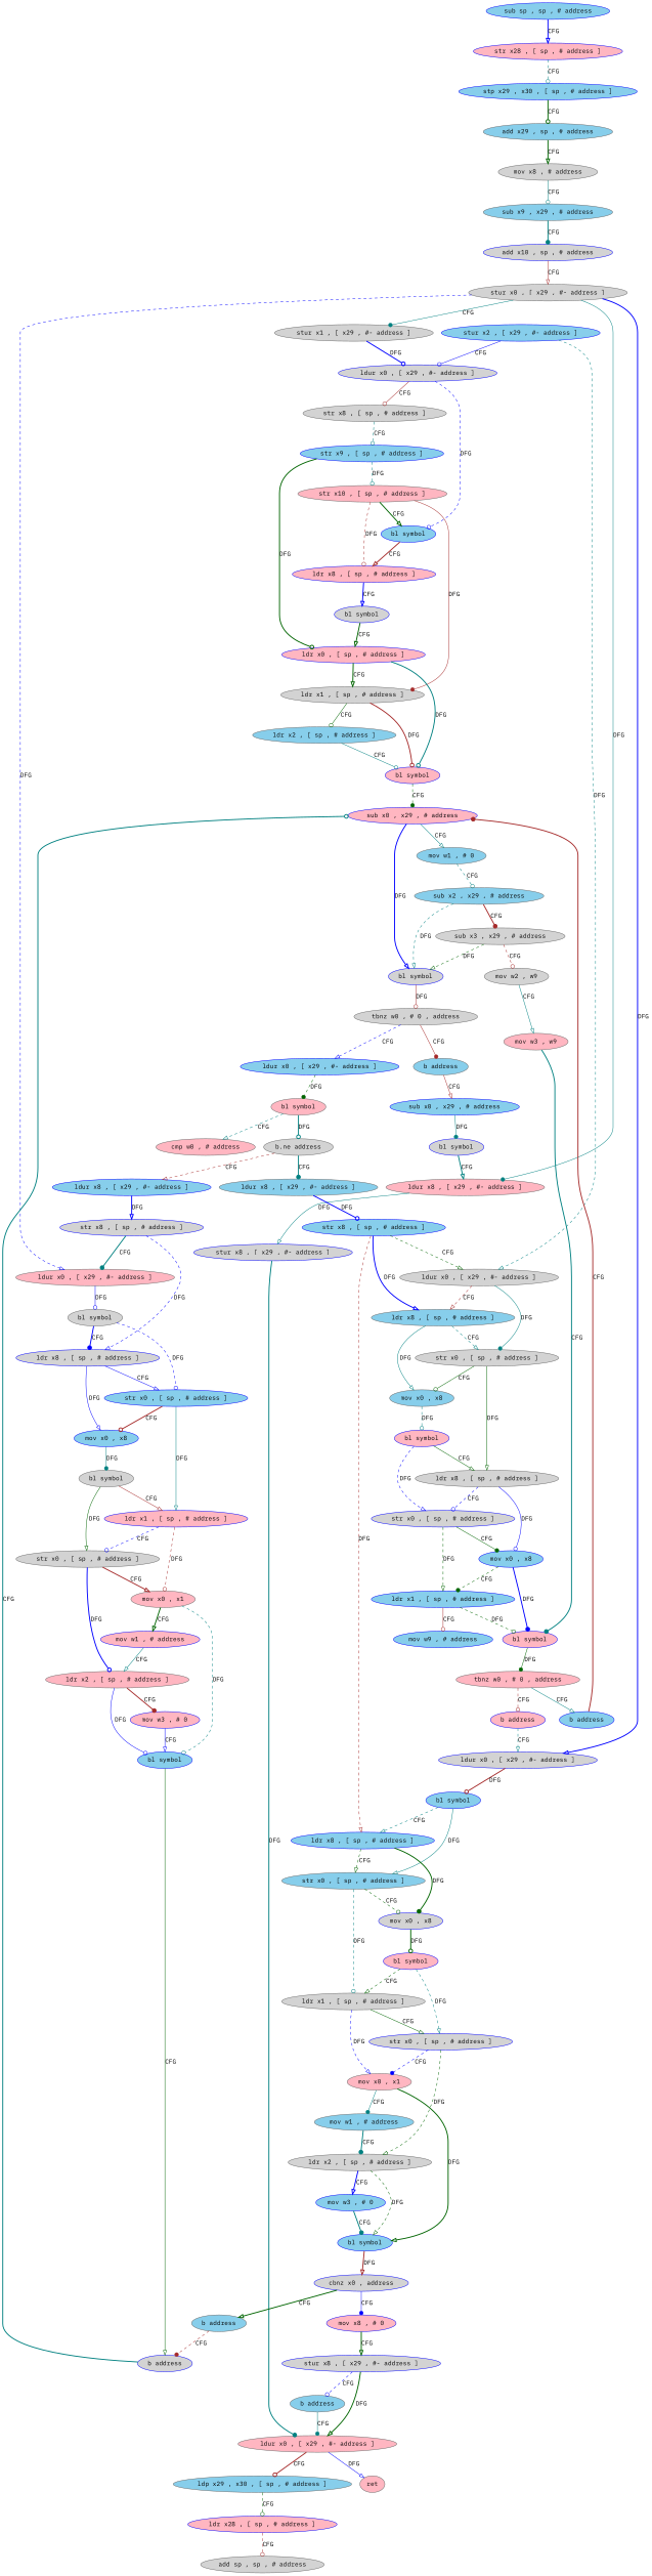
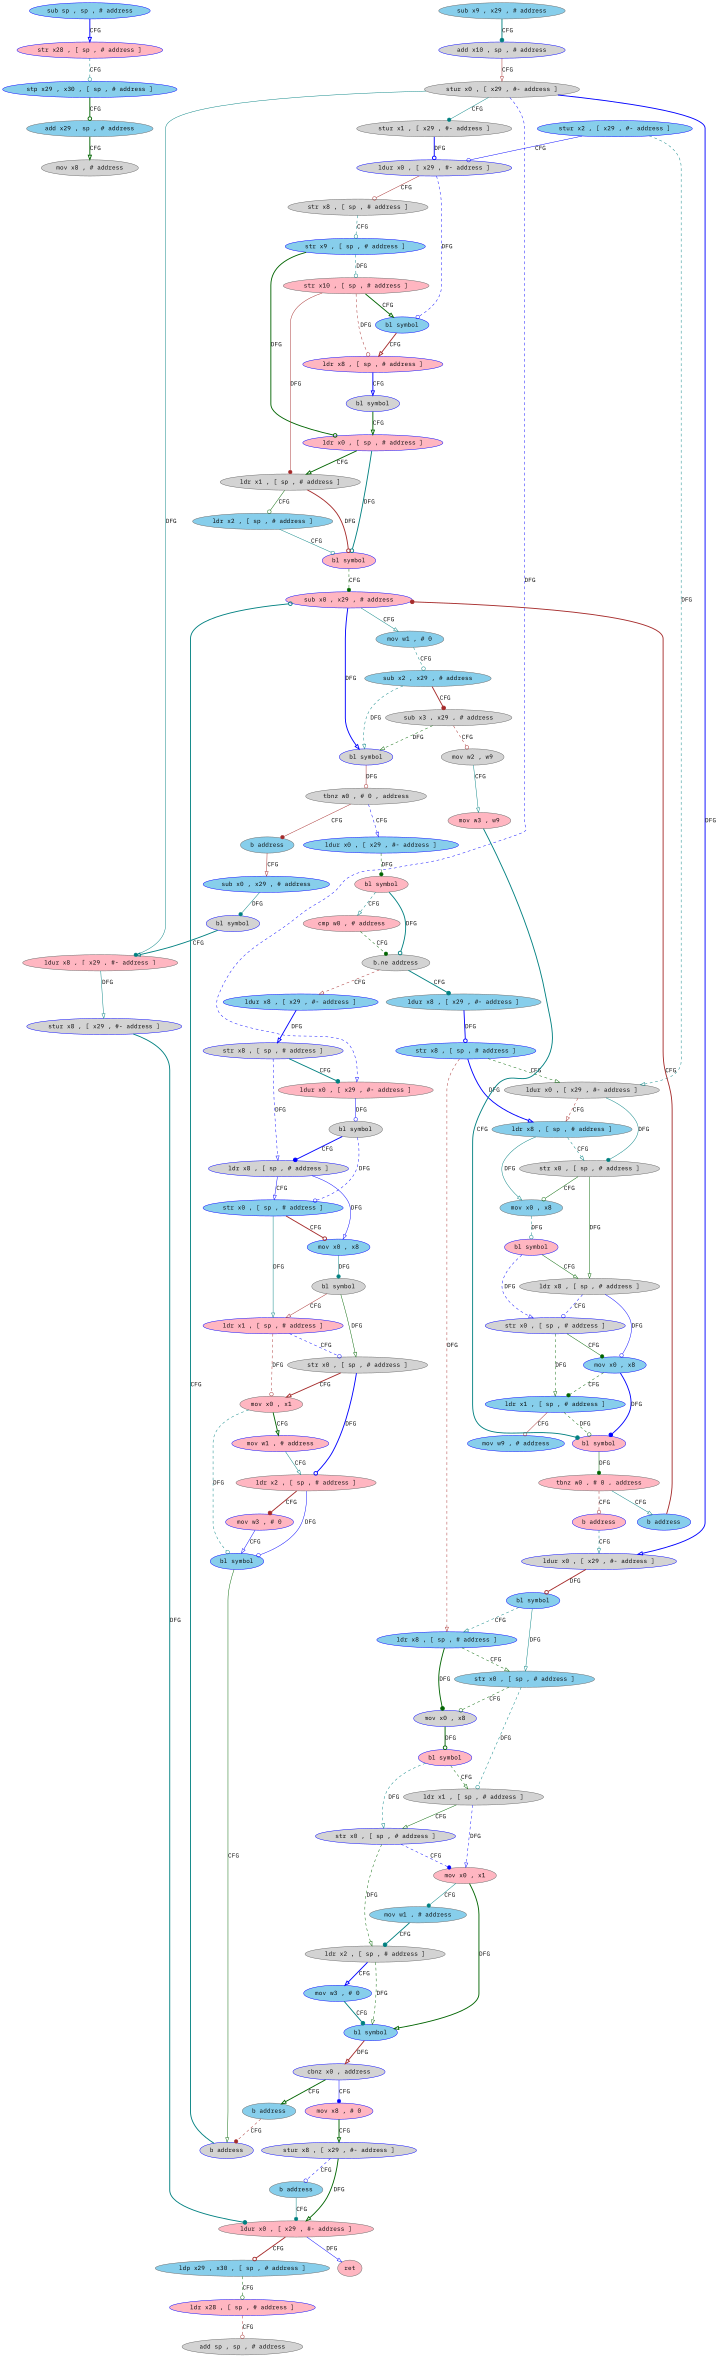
  digraph {
    fontname="IBM Plex Mono"
    node [color=blue fillcolor=skyblue fontname="IBM Plex Mono" style=filled]
    edge [arrowhead=onormal color=teal fontname="IBM Plex Mono" style=dashed]
    n1 [label="sub sp , sp , # address"]
    n2 [fillcolor=lightpink label="str x28 , [ sp , # address ]"]
    n3 [label="stp x29 , x30 , [ sp , # address ]"]
    n4 [color=gray40 label="add x29 , sp , # address"]
    n5 [color=gray40 fillcolor=lightgrey label="mov x8 , # address"]
    n6 [color=gray40 label="sub x9 , x29 , # address"]
    n7 [fillcolor=lightgrey label="add x10 , sp , # address"]
    n8 [color=gray40 fillcolor=lightgrey label="stur x0 , [ x29 , #- address ]"]
    n9 [color=gray40 fillcolor=lightgrey label="stur x1 , [ x29 , #- address ]"]
    n10 [color=gray40 fillcolor=lightpink label="ldur x0 , [ x29 , #- address ]"]
    n11 [color=gray40 fillcolor=lightpink label="ldur x8 , [ x29 , #- address ]"]
    n12 [fillcolor=lightgrey label="ldur x0 , [ x29 , #- address ]"]
    n13 [fillcolor=lightgrey label="ldur x0 , [ x29 , #- address ]"]
    n14 [color=gray40 fillcolor=lightgrey label="bl symbol"]
    n15 [fillcolor=lightgrey label="stur x8 , [ x29 , #- address ]"]
    n16 [label="bl symbol"]
    n17 [label="stur x2 , [ x29 , #- address ]"]
    n18 [color=gray40 fillcolor=lightgrey label="ldur x0 , [ x29 , #- address ]"]
    n19 [color=gray40 fillcolor=lightgrey label="str x8 , [ sp , # address ]"]
    n20 [label="bl symbol"]
    n21 [color=gray40 label="ldr x8 , [ sp , # address ]"]
    n22 [color=gray40 fillcolor=lightgrey label="str x0 , [ sp , # address ]"]
    n23 [label="str x9 , [ sp , # address ]"]
    n24 [fillcolor=lightpink label="ldr x8 , [ sp , # address ]"]
    n25 [color=gray40 fillcolor=lightpink label="str x10 , [ sp , # address ]"]
    n26 [fillcolor=lightpink label="ldr x0 , [ sp , # address ]"]
    n27 [color=gray40 fillcolor=lightgrey label="ldr x1 , [ sp , # address ]"]
    n28 [fillcolor=lightpink label="bl symbol"]
    n29 [fillcolor=lightgrey label="bl symbol"]
    n30 [color=gray40 label="ldr x2 , [ sp , # address ]"]
    n31 [fillcolor=lightpink label="sub x0 , x29 , # address"]
    n32 [color=gray40 label="mov w1 , # 0"]
    n33 [fillcolor=lightgrey label="bl symbol"]
    n34 [color=gray40 label="sub x2 , x29 , # address"]
    n35 [color=gray40 fillcolor=lightgrey label="tbnz w0 , # 0 , address"]
    n36 [label="ldur x0 , [ x29 , #- address ]"]
    n37 [color=gray40 fillcolor=lightpink label="bl symbol"]
    n38 [color=gray40 fillcolor=lightpink label="cmp w0 , # address"]
    n39 [color=gray40 fillcolor=lightgrey label="b.ne address"]
    n40 [label="ldur x8 , [ x29 , #- address ]"]
    n41 [color=gray40 label="ldur x8 , [ x29 , #- address ]"]
    n42 [fillcolor=lightgrey label="str x8 , [ sp , # address ]"]
    n43 [label="str x8 , [ sp , # address ]"]
    n44 [fillcolor=lightgrey label="ldr x8 , [ sp , # address ]"]
    n45 [label="ldr x8 , [ sp , # address ]"]
    n46 [color=gray40 label="b address"]
    n47 [label="sub x0 , x29 , # address"]
    n48 [fillcolor=lightgrey label="bl symbol"]
    n49 [label="str x0 , [ sp , # address ]"]
    n50 [label="mov x0 , x8"]
    n51 [fillcolor=lightpink label="ldr x1 , [ sp , # address ]"]
    n52 [color=gray40 fillcolor=lightgrey label="bl symbol"]
    n53 [color=gray40 fillcolor=lightgrey label="str x0 , [ sp , # address ]"]
    n54 [color=gray40 fillcolor=lightpink label="mov x0 , x1"]
    n55 [color=gray40 fillcolor=lightpink label="ldr x2 , [ sp , # address ]"]
    n56 [fillcolor=lightpink label="mov w1 , # address"]
    n57 [label="bl symbol"]
    n58 [fillcolor=lightpink label="mov w3 , # 0"]
    n59 [fillcolor=lightgrey label="b address"]
    n60 [color=gray40 label="mov x0 , x8"]
    n61 [color=gray40 label="str x0 , [ sp , # address ]"]
    n62 [fillcolor=lightgrey label="mov x0 , x8"]
    n63 [color=gray40 fillcolor=lightgrey label="ldr x8 , [ sp , # address ]"]
    n64 [fillcolor=lightpink label="bl symbol"]
    n65 [fillcolor=lightgrey label="str x0 , [ sp , # address ]"]
    n66 [label="mov x0 , x8"]
    n67 [label="ldr x1 , [ sp , # address ]"]
    n68 [fillcolor=lightpink label="bl symbol"]
    n69 [label="mov w9 , # address"]
    n70 [color=gray40 fillcolor=lightpink label="tbnz w0 , # 0 , address"]
    n71 [color=gray40 fillcolor=lightgrey label="mov w2 , w9"]
    n72 [color=gray40 fillcolor=lightpink label="mov w3 , w9"]
    n73 [label="b address"]
    n74 [fillcolor=lightpink label="b address"]
    n75 [color=gray40 fillcolor=lightpink label="ldur x0 , [ x29 , #- address ]"]
    n76 [color=gray40 label="ldp x29 , x30 , [ sp , # address ]"]
    n77 [color=gray40 fillcolor=lightpink label=ret]
    n78 [fillcolor=lightpink label="ldr x28 , [ sp , # address ]"]
    n79 [color=gray40 fillcolor=lightgrey label="sub x3 , x29 , # address"]
    n80 [color=gray40 fillcolor=lightgrey label="ldr x1 , [ sp , # address ]"]
    n81 [fillcolor=lightpink label="bl symbol"]
    n82 [fillcolor=lightgrey label="str x0 , [ sp , # address ]"]
    n83 [color=gray40 fillcolor=lightpink label="mov x0 , x1"]
    n84 [color=gray40 fillcolor=lightgrey label="ldr x2 , [ sp , # address ]"]
    n85 [color=gray40 label="mov w1 , # address"]
    n86 [label="bl symbol"]
    n87 [label="mov w3 , # 0"]
    n88 [fillcolor=lightgrey label="cbnz x0 , address"]
    n89 [color=gray40 label="b address"]
    n90 [fillcolor=lightpink label="mov x8 , # 0"]
    n91 [fillcolor=lightgrey label="stur x8 , [ x29 , #- address ]"]
    n92 [color=gray40 label="b address"]
    n93 [color=gray40 fillcolor=lightgrey label="add sp , sp , # address"]
    n1 -> n2 [color=blue label=CFG style=bold]
    n2 -> n3 [arrowhead=odot label=CFG]
    n3 -> n4 [arrowhead=odot color=darkgreen label=CFG style=bold]
    n4 -> n5 [color=darkgreen label=CFG style=bold]
-   n5 -> n6 [arrowhead=odot label=CFG style=solid]
    n6 -> n7 [arrowhead=dot label=CFG style=bold]
    n7 -> n8 [color=brown label=CFG style=solid]
    n8 -> n9 [arrowhead=dot label=CFG style=solid]
    n8 -> n10 [color=blue label=DFG]
    n8 -> n11 [arrowhead=dot label=DFG style=solid]
    n8 -> n12 [color=blue label=DFG style=bold]
    n9 -> n13 [arrowhead=odot color=blue label=DFG style=bold]
    n10 -> n14 [arrowhead=odot color=blue label=DFG style=solid]
    n11 -> n15 [label=DFG style=solid]
    n12 -> n16 [arrowhead=odot color=brown label=DFG style=bold]
    n13 -> n19 [arrowhead=odot color=brown label=CFG style=solid]
    n13 -> n20 [arrowhead=odot color=blue label=DFG]
    n14 -> n44 [arrowhead=dot color=blue label=CFG style=bold]
    n14 -> n49 [arrowhead=odot color=blue label=DFG]
    n15 -> n75 [arrowhead=dot label=DFG style=bold]
    n16 -> n45 [label=CFG]
    n16 -> n61 [label=DFG style=solid]
    n17 -> n13 [arrowhead=odot color=blue label=CFG style=solid]
    n17 -> n18 [label=DFG]
    n18 -> n21 [color=brown label=CFG]
    n18 -> n22 [arrowhead=dot label=DFG style=solid]
    n19 -> n23 [arrowhead=odot label=CFG]
    n20 -> n24 [color=brown label=CFG style=bold]
    n21 -> n22 [label=CFG]
    n21 -> n60 [label=DFG style=solid]
    n22 -> n60 [arrowhead=odot color=darkgreen label=CFG style=solid]
    n22 -> n63 [color=darkgreen label=DFG style=solid]
    n23 -> n25 [arrowhead=odot label=DFG]
    n23 -> n26 [arrowhead=odot color=darkgreen label=DFG style=bold]
    n24 -> n29 [color=blue label=CFG style=bold]
    n25 -> n20 [color=darkgreen label=CFG style=bold]
    n25 -> n24 [arrowhead=odot color=brown label=DFG]
    n25 -> n27 [arrowhead=dot color=brown label=DFG style=solid]
    n26 -> n27 [color=darkgreen label=CFG style=bold]
    n26 -> n28 [arrowhead=odot label=DFG style=bold]
    n27 -> n28 [arrowhead=odot color=brown label=DFG style=bold]
    n27 -> n30 [arrowhead=odot color=darkgreen label=CFG style=solid]
    n28 -> n31 [arrowhead=dot color=darkgreen label=CFG]
    n29 -> n26 [color=darkgreen label=CFG style=bold]
    n30 -> n28 [arrowhead=odot label=CFG style=solid]
    n31 -> n32 [label=CFG style=solid]
    n31 -> n33 [color=blue label=DFG style=bold]
    n32 -> n34 [arrowhead=odot label=CFG]
    n33 -> n35 [arrowhead=odot color=brown label=DFG style=solid]
    n34 -> n33 [label=DFG]
    n34 -> n79 [arrowhead=dot color=brown label=CFG style=bold]
    n35 -> n36 [color=blue label=CFG]
    n35 -> n46 [arrowhead=dot color=brown label=CFG style=solid]
    n36 -> n37 [arrowhead=dot color=darkgreen label=DFG]
    n37 -> n38 [label=CFG]
    n37 -> n39 [arrowhead=odot label=DFG style=bold]
+   n38 -> n39 [arrowhead=dot color=darkgreen label=CFG]
    n39 -> n40 [color=brown label=CFG]
    n39 -> n41 [arrowhead=dot label=CFG style=bold]
    n40 -> n42 [color=blue label=DFG style=bold]
    n41 -> n43 [arrowhead=odot color=blue label=DFG style=bold]
    n42 -> n10 [arrowhead=dot label=CFG style=bold]
    n42 -> n44 [color=blue label=DFG]
    n43 -> n18 [color=darkgreen label=CFG]
    n43 -> n21 [color=blue label=DFG style=bold]
    n43 -> n45 [color=brown label=DFG]
    n44 -> n49 [color=blue label=CFG style=solid]
    n44 -> n50 [color=blue label=DFG style=solid]
    n45 -> n61 [color=darkgreen label=CFG]
    n45 -> n62 [arrowhead=dot color=darkgreen label=DFG style=bold]
    n46 -> n47 [color=brown label=CFG style=solid]
    n47 -> n48 [arrowhead=dot label=DFG style=solid]
    n48 -> n11 [label=CFG style=bold]
    n49 -> n50 [arrowhead=odot color=brown label=CFG style=bold]
    n49 -> n51 [label=DFG style=solid]
    n50 -> n52 [arrowhead=dot label=DFG style=solid]
    n51 -> n53 [arrowhead=odot color=blue label=CFG]
    n51 -> n54 [arrowhead=odot color=brown label=DFG]
    n52 -> n51 [color=brown label=CFG style=solid]
    n52 -> n53 [color=darkgreen label=DFG style=solid]
    n53 -> n54 [color=brown label=CFG style=bold]
    n53 -> n55 [arrowhead=odot color=blue label=DFG style=bold]
    n54 -> n56 [color=darkgreen label=CFG style=bold]
    n54 -> n57 [arrowhead=odot label=DFG]
    n55 -> n57 [arrowhead=odot color=blue label=DFG style=solid]
    n55 -> n58 [arrowhead=dot color=brown label=CFG style=bold]
    n56 -> n55 [label=CFG style=solid]
    n57 -> n59 [color=darkgreen label=CFG style=solid]
    n58 -> n57 [color=blue label=CFG style=solid]
    n59 -> n31 [arrowhead=odot label=CFG style=bold]
    n60 -> n64 [arrowhead=odot label=DFG]
    n61 -> n62 [arrowhead=odot color=darkgreen label=CFG]
    n61 -> n80 [arrowhead=odot label=DFG]
    n62 -> n81 [arrowhead=odot color=darkgreen label=DFG style=bold]
    n63 -> n65 [arrowhead=odot color=blue label=CFG]
    n63 -> n66 [arrowhead=odot color=blue label=DFG style=solid]
    n64 -> n63 [color=darkgreen label=CFG style=solid]
    n64 -> n65 [color=blue label=DFG]
    n65 -> n66 [arrowhead=dot color=darkgreen label=CFG style=solid]
    n65 -> n67 [color=darkgreen label=DFG]
    n66 -> n67 [arrowhead=dot color=darkgreen label=CFG]
    n66 -> n68 [arrowhead=dot color=blue label=DFG style=bold]
    n67 -> n68 [arrowhead=odot color=darkgreen label=DFG]
    n67 -> n69 [arrowhead=odot color=brown label=CFG style=solid]
    n68 -> n70 [arrowhead=dot color=darkgreen label=DFG style=solid]
    n70 -> n73 [label=CFG style=solid]
    n70 -> n74 [arrowhead=odot color=brown label=CFG]
    n71 -> n72 [label=CFG style=solid]
    n72 -> n68 [arrowhead=dot label=CFG style=bold]
    n73 -> n31 [arrowhead=dot color=brown label=CFG style=bold]
    n74 -> n12 [label=CFG]
    n75 -> n76 [arrowhead=odot color=brown label=CFG style=bold]
    n75 -> n77 [color=blue label=DFG style=solid]
    n76 -> n78 [arrowhead=odot color=darkgreen label=CFG]
    n78 -> n93 [arrowhead=odot color=brown label=CFG]
    n79 -> n33 [color=darkgreen label=DFG]
    n79 -> n71 [arrowhead=odot color=brown label=CFG]
    n80 -> n82 [color=darkgreen label=CFG style=solid]
    n80 -> n83 [color=blue label=DFG]
    n81 -> n80 [color=darkgreen label=CFG]
    n81 -> n82 [label=DFG]
    n82 -> n83 [arrowhead=dot color=blue label=CFG]
    n82 -> n84 [color=darkgreen label=DFG]
    n83 -> n85 [arrowhead=dot label=CFG style=solid]
    n83 -> n86 [color=darkgreen label=DFG style=bold]
    n84 -> n86 [color=darkgreen label=DFG]
    n84 -> n87 [color=blue label=CFG style=bold]
    n85 -> n84 [arrowhead=dot label=CFG style=bold]
    n86 -> n88 [color=brown label=DFG style=bold]
    n87 -> n86 [arrowhead=dot label=CFG style=bold]
    n88 -> n89 [color=darkgreen label=CFG style=bold]
    n88 -> n90 [arrowhead=dot color=blue label=CFG style=solid]
    n89 -> n59 [arrowhead=dot color=brown label=CFG]
    n90 -> n91 [color=darkgreen label=CFG style=bold]
    n91 -> n75 [color=darkgreen label=DFG style=bold]
    n91 -> n92 [arrowhead=odot color=blue label=CFG]
    n92 -> n75 [arrowhead=dot label=CFG style=solid]
  }
